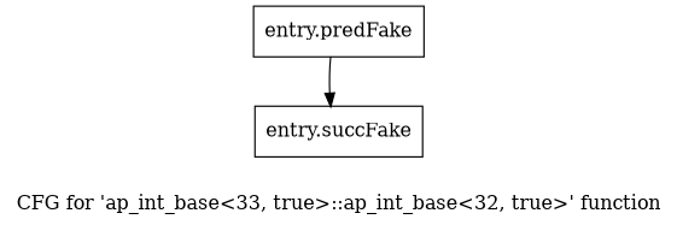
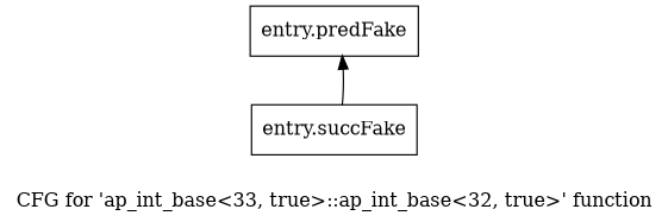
  digraph {
    label="CFG for 'ap_int_base\<33, true\>::ap_int_base\<32, true\>' function"
    node [shape=record]
    n1 [label="{entry.predFake}"]
    n2 [filename="/home/omerfaruk/tools/Xilinx/Vitis_HLS/2023.2/include/etc/ap_int_base.h" label="{entry.succFake}" linenumber=181]
-   n1 -> n2 [execusionnum=25 filename="/home/omerfaruk/tools/Xilinx/Vitis_HLS/2023.2/include/etc/ap_int_base.h"]
+   n2 -> n1 [execusionnum=25 filename="/home/omerfaruk/tools/Xilinx/Vitis_HLS/2023.2/include/etc/ap_int_base.h"]
  }
